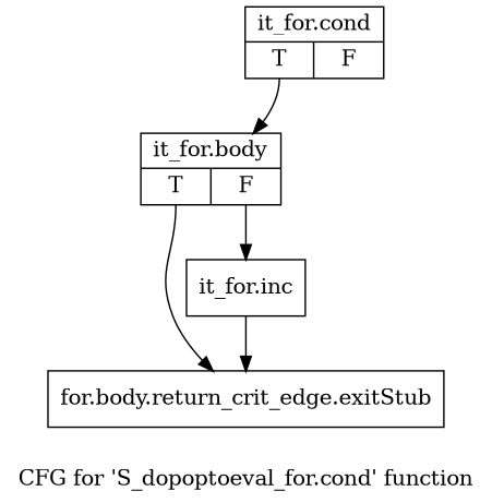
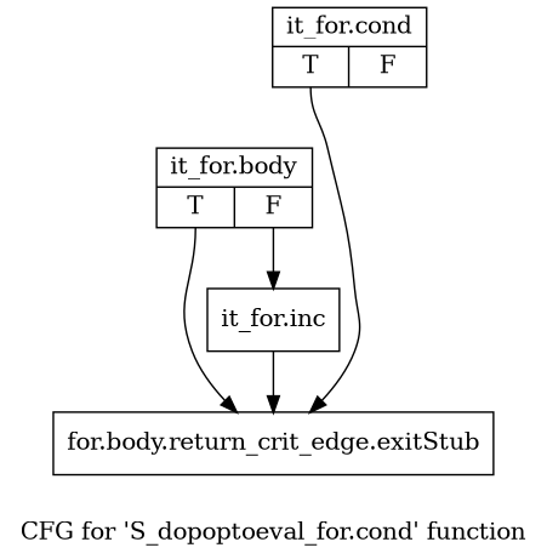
  digraph {
    label="CFG for 'S_dopoptoeval_for.cond' function"
    node [shape=record]
    edge [tailport=s0]
    n1 [label="{it_for.cond|{<s0>T|<s1>F}}"]
    n2 [label="{it_for.body|{<s0>T|<s1>F}}"]
    n3 [label="{for.body.return_crit_edge.exitStub}"]
    n4 [label="{it_for.inc}"]
-   n1 -> n2
+   n1 -> n3
    n2 -> n3
    n2 -> n4 [tailport=s1]
    n4 -> n3 [tailport=""]
  }
